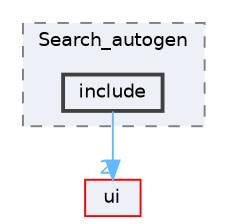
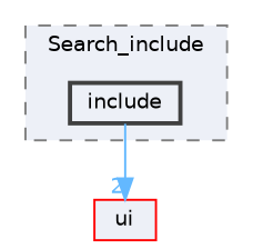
  digraph {
    compound=true
    node [fillcolor="#edf0f7" fontname=Helvetica fontsize=10 shape=box]
    n1 [color=grey25 height=0.2 label=include style="filled,bold" width=0.4]
    n2 [color=red height=0.2 label=ui style=filled width=0.4]
    subgraph cluster_1 {
      bgcolor="#edf0f7"
      fontname=Helvetica
      fontsize=10
-     label=Search_autogen
+     label=Search_include
      pencolor=grey50
      style="filled,dashed"
      n1
    }
    n1 -> n2 [color=steelblue1 fontcolor=steelblue1 fontname=Helvetica fontsize=10 headlabel=2 labeldistance=1.5 labelfontname=Helvetica labelfontsize=10]
  }
